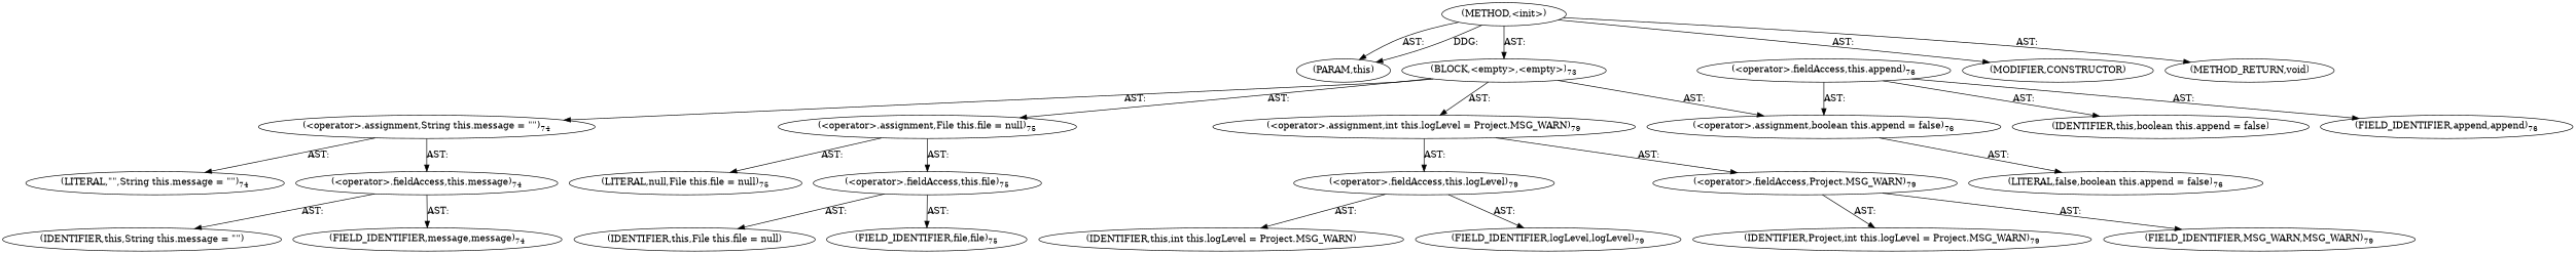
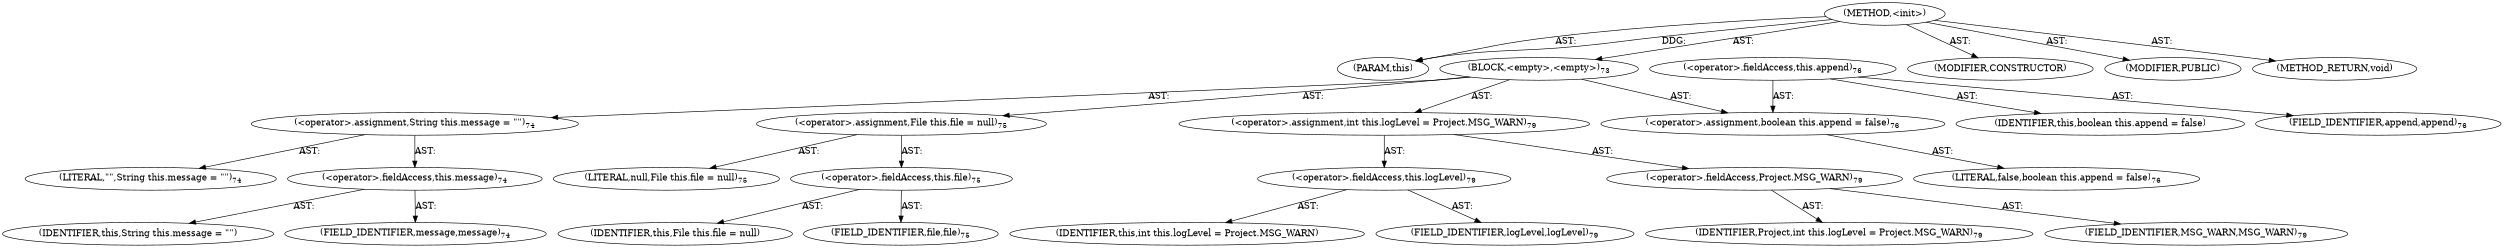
  digraph {
    n1 [label=<(METHOD,&lt;init&gt;)>]
    n2 [label=<(PARAM,this)>]
    n3 [label=<(BLOCK,&lt;empty&gt;,&lt;empty&gt;)<SUB>73</SUB>>]
    n4 [label=<(MODIFIER,CONSTRUCTOR)>]
+   n5 [label=<(MODIFIER,PUBLIC)>]
    n6 [label=<(METHOD_RETURN,void)>]
    n7 [label=<(&lt;operator&gt;.assignment,String this.message = &quot;&quot;)<SUB>74</SUB>>]
    n8 [label=<(&lt;operator&gt;.assignment,File this.file = null)<SUB>75</SUB>>]
    n9 [label=<(&lt;operator&gt;.assignment,boolean this.append = false)<SUB>76</SUB>>]
    n10 [label=<(&lt;operator&gt;.assignment,int this.logLevel = Project.MSG_WARN)<SUB>79</SUB>>]
    n11 [label=<(&lt;operator&gt;.fieldAccess,this.message)<SUB>74</SUB>>]
    n12 [label=<(LITERAL,&quot;&quot;,String this.message = &quot;&quot;)<SUB>74</SUB>>]
    n13 [label=<(&lt;operator&gt;.fieldAccess,this.file)<SUB>75</SUB>>]
    n14 [label=<(LITERAL,null,File this.file = null)<SUB>75</SUB>>]
    n15 [label=<(LITERAL,false,boolean this.append = false)<SUB>76</SUB>>]
    n16 [label=<(&lt;operator&gt;.fieldAccess,this.logLevel)<SUB>79</SUB>>]
    n17 [label=<(&lt;operator&gt;.fieldAccess,Project.MSG_WARN)<SUB>79</SUB>>]
    n18 [label=<(IDENTIFIER,this,String this.message = &quot;&quot;)>]
    n19 [label=<(FIELD_IDENTIFIER,message,message)<SUB>74</SUB>>]
    n20 [label=<(IDENTIFIER,this,File this.file = null)>]
    n21 [label=<(FIELD_IDENTIFIER,file,file)<SUB>75</SUB>>]
    n22 [label=<(&lt;operator&gt;.fieldAccess,this.append)<SUB>76</SUB>>]
    n23 [label=<(IDENTIFIER,this,boolean this.append = false)>]
    n24 [label=<(FIELD_IDENTIFIER,append,append)<SUB>76</SUB>>]
    n25 [label=<(IDENTIFIER,this,int this.logLevel = Project.MSG_WARN)>]
    n26 [label=<(FIELD_IDENTIFIER,logLevel,logLevel)<SUB>79</SUB>>]
    n27 [label=<(IDENTIFIER,Project,int this.logLevel = Project.MSG_WARN)<SUB>79</SUB>>]
    n28 [label=<(FIELD_IDENTIFIER,MSG_WARN,MSG_WARN)<SUB>79</SUB>>]
    n1 -> n2 [label="AST: "]
    n1 -> n2 [label="DDG: "]
    n1 -> n3 [label="AST: "]
    n1 -> n4 [label="AST: "]
+   n1 -> n5 [label="AST: "]
    n1 -> n6 [label="AST: "]
    n3 -> n7 [label="AST: "]
    n3 -> n8 [label="AST: "]
    n3 -> n9 [label="AST: "]
    n3 -> n10 [label="AST: "]
    n7 -> n11 [label="AST: "]
    n7 -> n12 [label="AST: "]
    n8 -> n13 [label="AST: "]
    n8 -> n14 [label="AST: "]
    n9 -> n15 [label="AST: "]
    n10 -> n16 [label="AST: "]
    n10 -> n17 [label="AST: "]
    n11 -> n18 [label="AST: "]
    n11 -> n19 [label="AST: "]
    n13 -> n20 [label="AST: "]
    n13 -> n21 [label="AST: "]
    n16 -> n25 [label="AST: "]
    n16 -> n26 [label="AST: "]
    n17 -> n27 [label="AST: "]
    n17 -> n28 [label="AST: "]
    n22 -> n9 [label="AST: "]
    n22 -> n23 [label="AST: "]
    n22 -> n24 [label="AST: "]
  }
